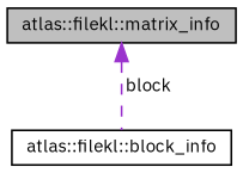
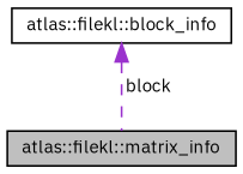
  digraph {
    fontname="IBM Plex Sans"
    node [color=black fontname="IBM Plex Sans" fontsize=10 shape=record style=filled]
    n1 [fillcolor=grey75 fontcolor=black height=0.2 label="atlas::filekl::matrix_info" width=0.4]
    n2 [fillcolor=white height=0.2 label="atlas::filekl::block_info" width=0.4]
-   n1 -> n2 [color=darkorchid3 dir=back fontname="IBM Plex Sans" fontsize=10 label=" block" labelfontname=Helvetica labelfontsize=10 style=dashed]
+   n2 -> n1 [color=darkorchid3 dir=back fontname="IBM Plex Sans" fontsize=10 label=" block" labelfontname=Helvetica labelfontsize=10 style=dashed]
  }
